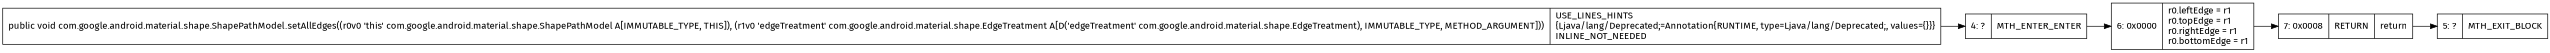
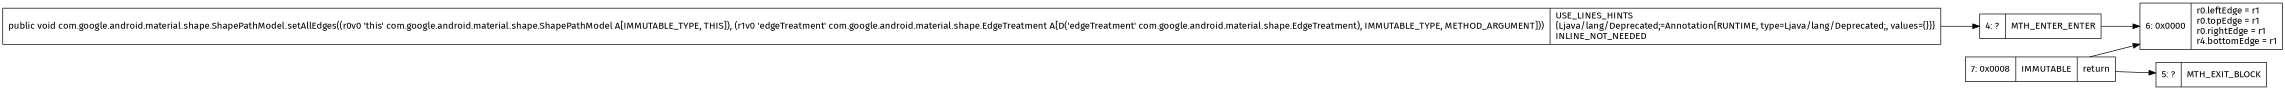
  digraph {
    fontname="Fira Sans"
    rankdir=LR
    node [fontname="Fira Sans" shape=record]
    edge [fontname="Fira Sans"]
    n1 [label="{4\:\ ?|MTH_ENTER_ENTER\l}"]
-   n2 [label="{6\:\ 0x0000|r0.leftEdge = r1\lr0.topEdge = r1\lr0.rightEdge = r1\lr0.bottomEdge = r1\l}"]
-   n3 [label="{7\:\ 0x0008|RETURN\l|return\l}"]
+   n2 [label="{6\:\ 0x0000|r0.leftEdge = r1\lr0.topEdge = r1\lr0.rightEdge = r1\lr4.bottomEdge = r1\l}"]
+   n3 [label="{7\:\ 0x0008|IMMUTABLE\l|return\l}"]
    n4 [label="{5\:\ ?|MTH_EXIT_BLOCK\l}"]
    n5 [label="{public void com.google.android.material.shape.ShapePathModel.setAllEdges((r0v0 'this' com.google.android.material.shape.ShapePathModel A[IMMUTABLE_TYPE, THIS]), (r1v0 'edgeTreatment' com.google.android.material.shape.EdgeTreatment A[D('edgeTreatment' com.google.android.material.shape.EdgeTreatment), IMMUTABLE_TYPE, METHOD_ARGUMENT]))  | USE_LINES_HINTS\l\{Ljava\/lang\/Deprecated;=Annotation\{RUNTIME, type=Ljava\/lang\/Deprecated;, values=\{\}\}\}\lINLINE_NOT_NEEDED\l}"]
    n1 -> n2
-   n2 -> n3
+   n3 -> n2
    n3 -> n4
    n5 -> n1
  }
